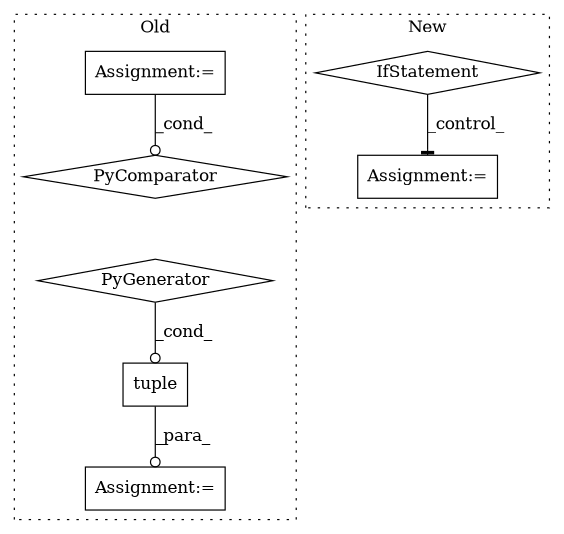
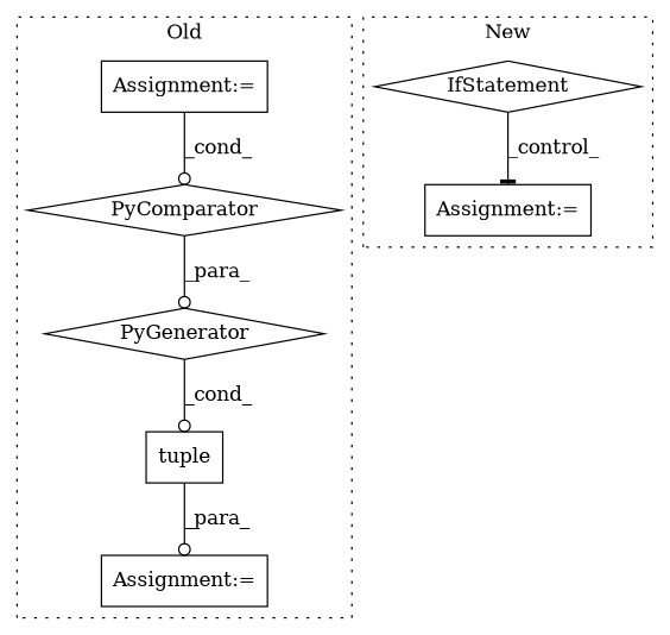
  digraph {
    node [a=7 l=1 s=8370 shape=box]
    edge [arrowhead=odot]
    n1 [a=32 l="17,-3" label=tuple s="8283,8426"]
    n2 [label="Assignment:=" s=8272]
    n3 [l=50 label="Assignment:="]
    n4 [a=113 l=50 label=PyComparator shape=diamond]
    n5 [a=107 l=126 label=PyGenerator s=8300 shape=diamond]
    n6 [a=25 l="4,2" label=IfStatement s="7227,7244" shape=diamond]
    n7 [label="Assignment:=" s=7262]
    subgraph cluster_1 {
      label=Old
      style=dotted
      n1
      n2
      n3
      n4
      n5
    }
    subgraph cluster_2 {
      label=New
      style=dotted
      n6
      n7
    }
    n1 -> n2 [label=_para_]
    n3 -> n4 [label=_cond_]
+   n4 -> n5 [label=_para_]
    n5 -> n1 [label=_cond_]
    n6 -> n7 [arrowhead=tee label=_control_]
  }
